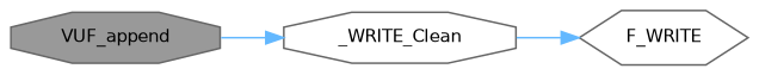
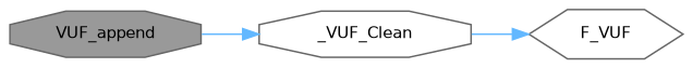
  digraph {
    rankdir=LR
    node [color=grey40 fillcolor=white fontname=Helvetica fontsize=10 shape=octagon style=filled]
    edge [color=steelblue1 fontname=Helvetica fontsize=10 labelfontname=Helvetica labelfontsize=10 style=solid]
    n1 [color=gray40 fillcolor=grey60 fontcolor=black height=0.2 label=VUF_append width=0.4]
-   n2 [height=0.2 label=_WRITE_Clean width=0.4]
-   n3 [height=0.2 label=F_WRITE shape=hexagon width=0.4]
+   n2 [height=0.2 label=_VUF_Clean width=0.4]
+   n3 [height=0.2 label=F_VUF shape=hexagon width=0.4]
    n1 -> n2
    n2 -> n3
  }
